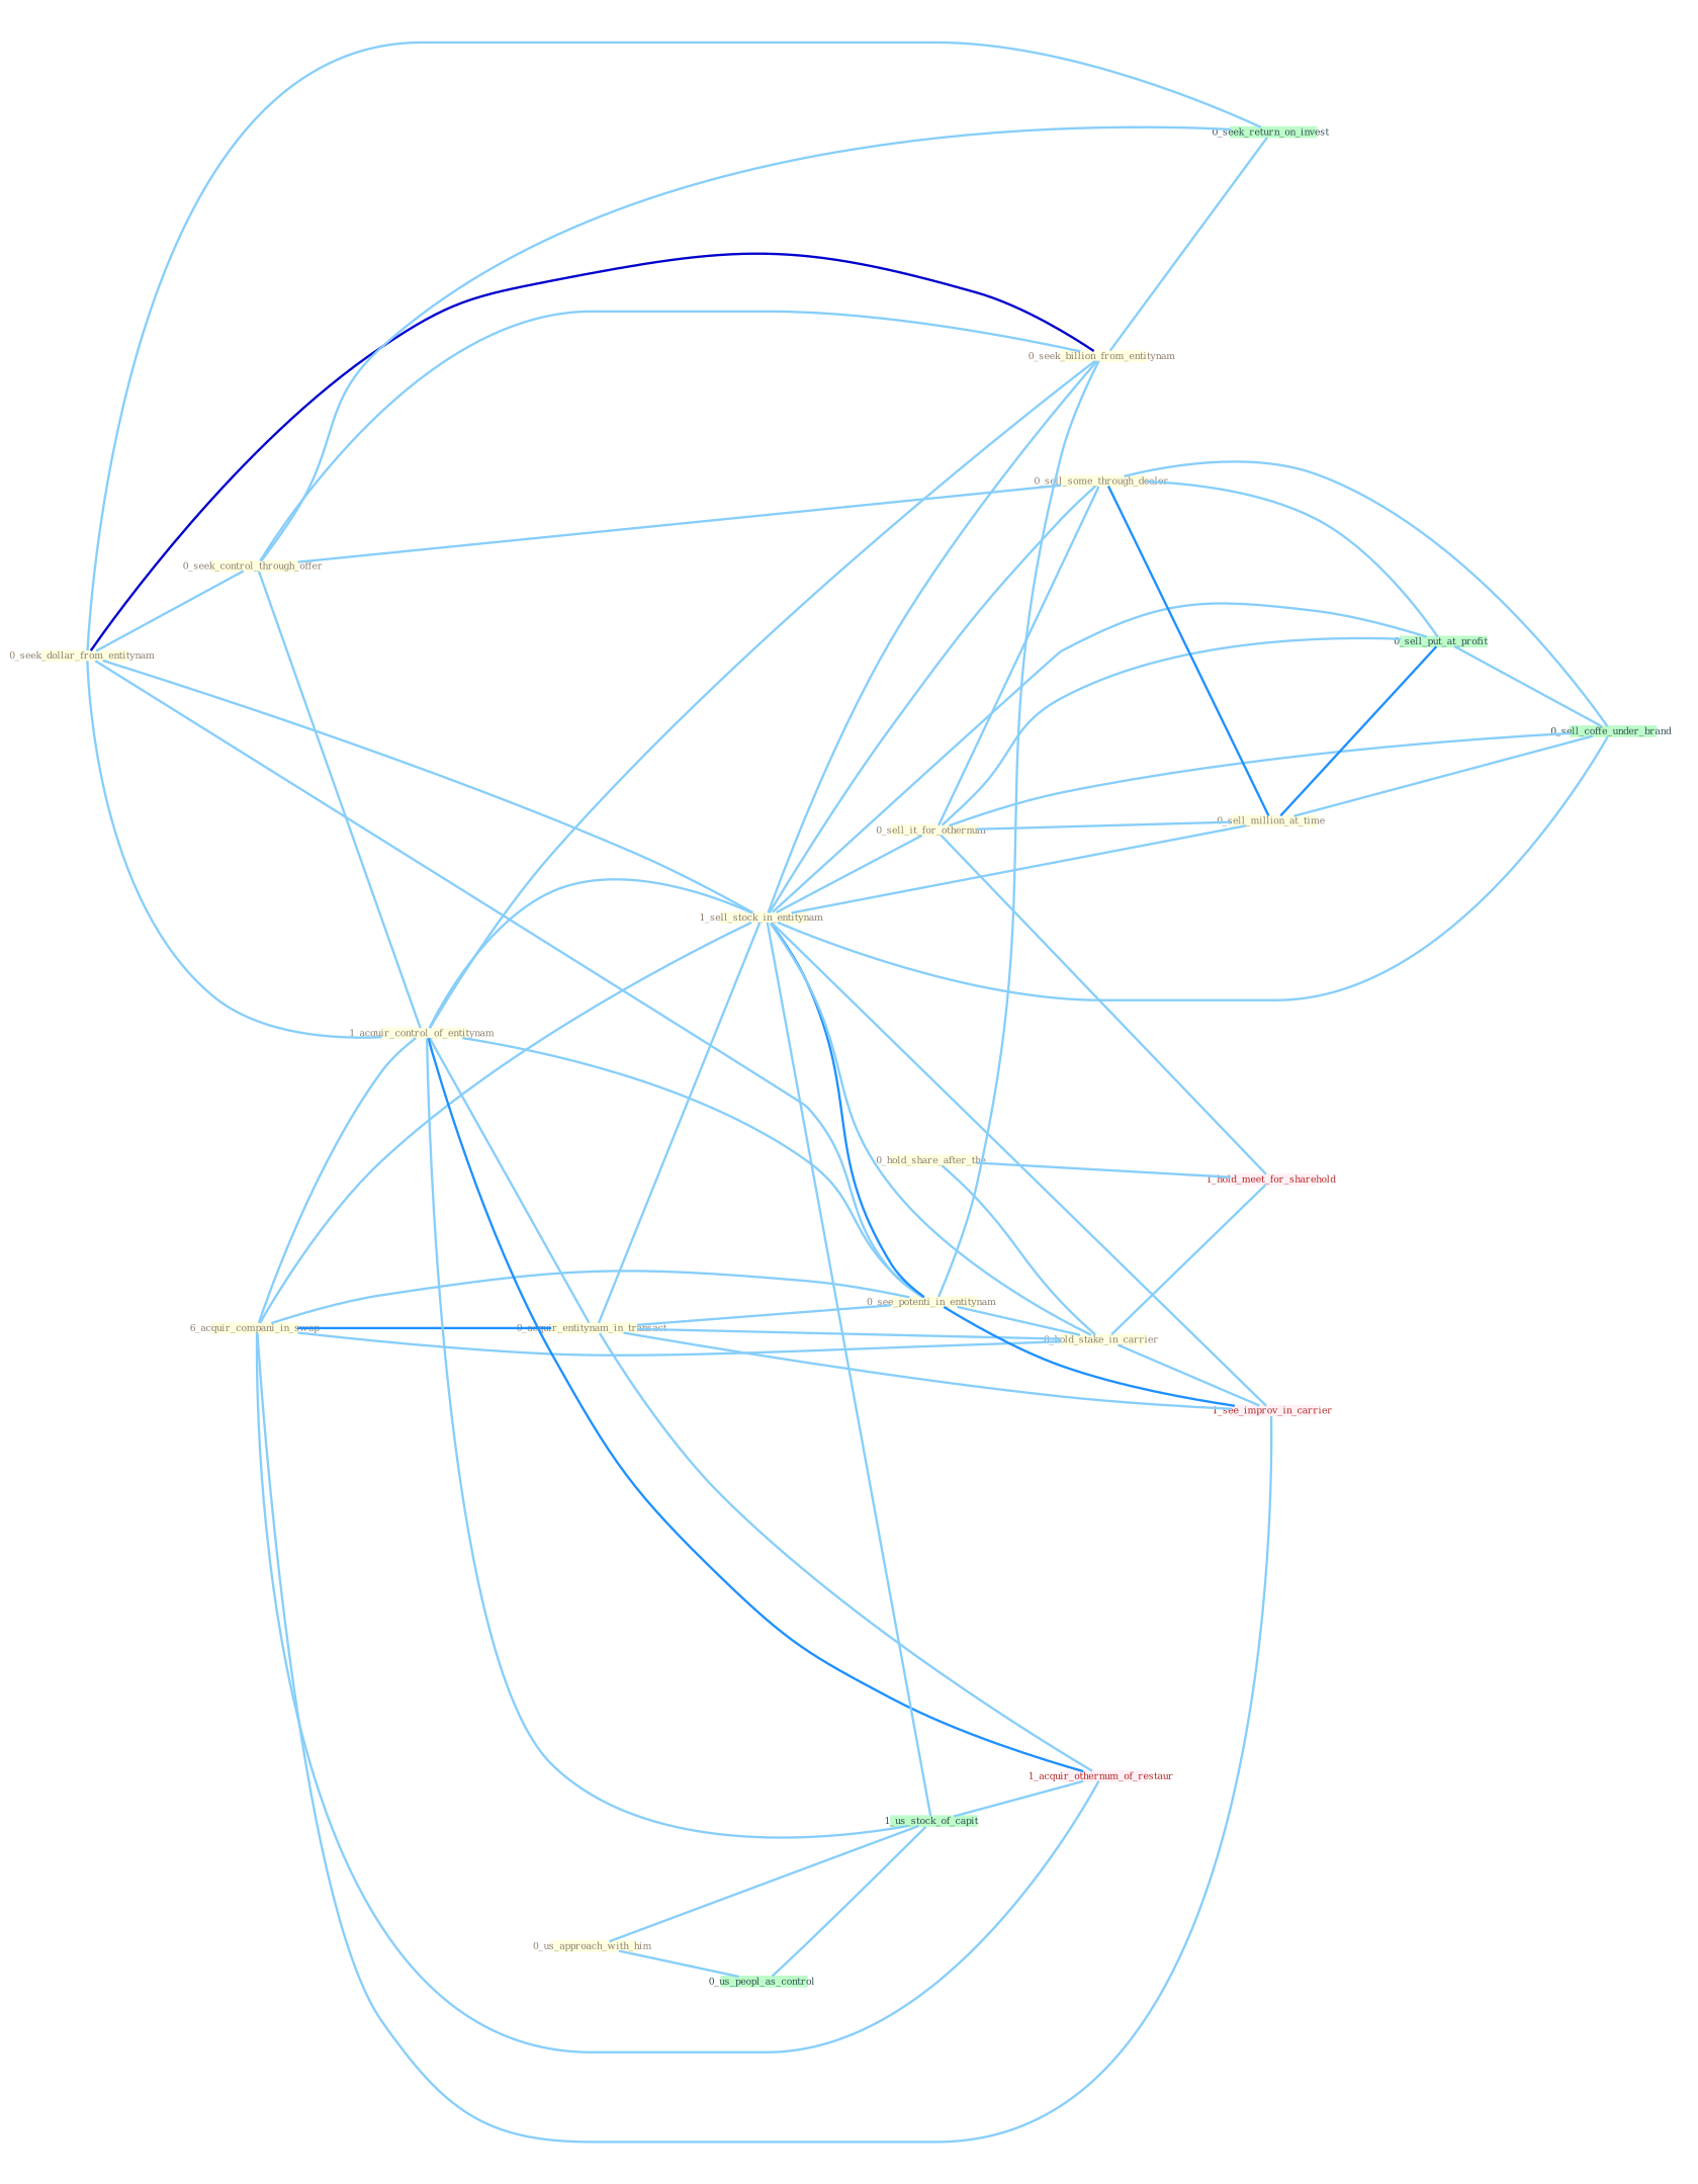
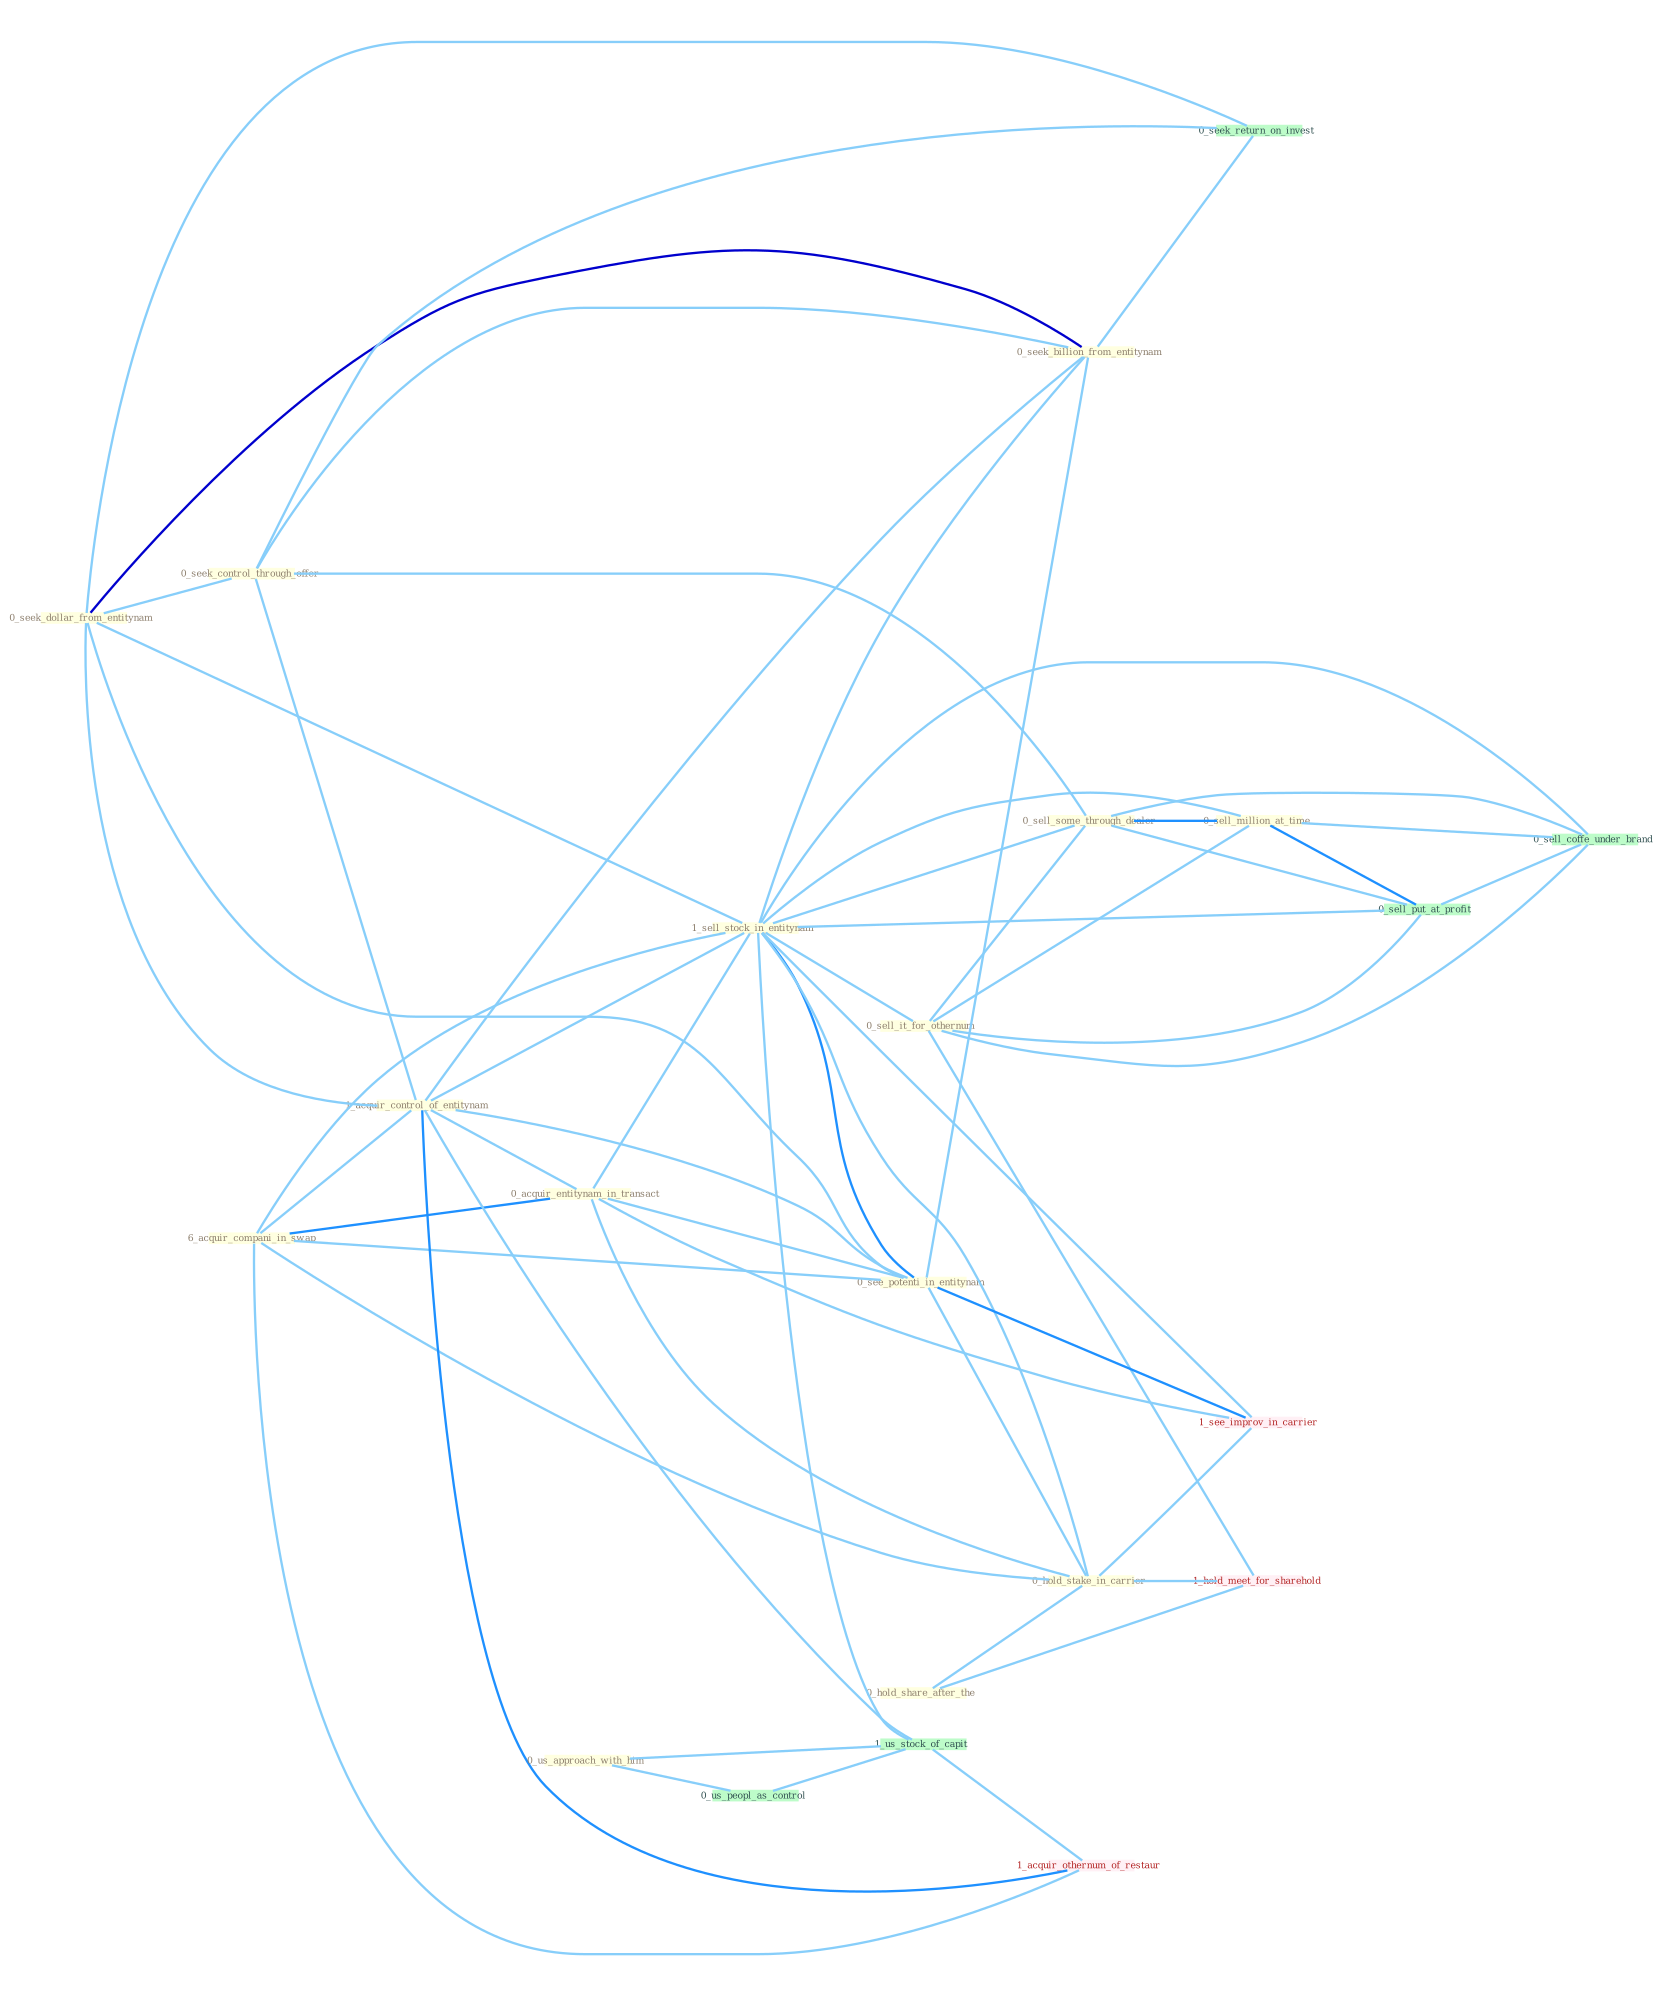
  graph {
    rankdir=LR
    node [color="#ffffe0" fixedsize=true fontcolor="#8b7d6b" fontsize=4 shape=polygon style=filled]
    edge [color="#87cefa" w=1]
    "0_seek_dollar_from_entitynam " [height=.06 width=.5]
    "0_hold_share_after_the " [height=.06 width=.5]
    n3 [height=.06 label="6_acquir_compani_in_swap" width=.5]
    "0_seek_control_through_offer " [height=.06 width=.5]
    "1_acquir_control_of_entitynam " [height=.06 width=.5]
    "0_acquir_entitynam_in_transact " [height=.06 width=.5]
    "1_sell_stock_in_entitynam " [height=.06 width=.5]
    "0_sell_it_for_othernum " [height=.06 width=.5]
    "0_sell_some_through_dealer " [height=.06 width=.5]
    "0_see_potenti_in_entitynam " [height=.06 width=.5]
    "0_hold_stake_in_carrier " [height=.06 width=.5]
    "0_sell_million_at_time " [height=.06 width=.5]
    "0_us_approach_with_him " [height=.06 width=.5]
    "0_seek_billion_from_entitynam " [height=.06 width=.5]
    n15 [color="#fff0f5" fontcolor="#b22222" height=.06 label="1_see_improv_in_carrier" width=.5]
    "1_hold_meet_for_sharehold " [color="#fff0f5" fontcolor="#b22222" height=.06 width=.5]
    "1_acquir_othernum_of_restaur " [color="#fff0f5" fontcolor="#b22222" height=.06 width=.5]
    "0_seek_return_on_invest " [color="#BDFCC9" fontcolor="#2f4f4f" height=.06 width=.5]
    "1_us_stock_of_capit " [color="#BDFCC9" fontcolor="#2f4f4f" height=.06 width=.5]
    "0_sell_put_at_profit " [color="#BDFCC9" fontcolor="#2f4f4f" height=.06 width=.5]
    "0_sell_coffe_under_brand " [color="#BDFCC9" fontcolor="#2f4f4f" height=.06 width=.5]
    "0_us_peopl_as_control " [color="#BDFCC9" fontcolor="#2f4f4f" height=.06 width=.5]
    subgraph sub_1 {
      "0_seek_dollar_from_entitynam "
      "0_hold_share_after_the "
      n3
      "0_seek_control_through_offer "
      "1_acquir_control_of_entitynam "
      "0_acquir_entitynam_in_transact "
      "1_sell_stock_in_entitynam "
      "0_sell_it_for_othernum "
      "0_sell_some_through_dealer "
      "0_see_potenti_in_entitynam "
      "0_hold_stake_in_carrier "
      "0_sell_million_at_time "
      "0_us_approach_with_him "
      "0_seek_billion_from_entitynam "
    }
    subgraph sub_2 {
      n15
      "1_hold_meet_for_sharehold "
      "1_acquir_othernum_of_restaur "
    }
    "0_seek_dollar_from_entitynam " -- "0_seek_control_through_offer "
    "0_seek_dollar_from_entitynam " -- "1_acquir_control_of_entitynam "
    "0_seek_dollar_from_entitynam " -- "1_sell_stock_in_entitynam "
    "0_seek_dollar_from_entitynam " -- "0_see_potenti_in_entitynam "
    "0_seek_dollar_from_entitynam " -- "0_seek_billion_from_entitynam " [color="#0000cd" w=3]
    "0_seek_dollar_from_entitynam " -- "0_seek_return_on_invest "
    "0_hold_share_after_the " -- "0_hold_stake_in_carrier "
    "0_hold_share_after_the " -- "1_hold_meet_for_sharehold "
    n3 -- "1_acquir_control_of_entitynam "
    n3 -- "0_acquir_entitynam_in_transact " [color="#1e90ff" w=2]
    n3 -- "1_sell_stock_in_entitynam "
    n3 -- "0_see_potenti_in_entitynam "
    n3 -- "0_hold_stake_in_carrier "
-   n3 -- n15
    n3 -- "1_acquir_othernum_of_restaur "
    "0_seek_control_through_offer " -- "1_acquir_control_of_entitynam "
    "0_seek_control_through_offer " -- "0_sell_some_through_dealer "
    "0_seek_control_through_offer " -- "0_seek_billion_from_entitynam "
    "0_seek_control_through_offer " -- "0_seek_return_on_invest "
    "1_acquir_control_of_entitynam " -- "0_acquir_entitynam_in_transact "
    "1_acquir_control_of_entitynam " -- "1_sell_stock_in_entitynam "
    "1_acquir_control_of_entitynam " -- "0_see_potenti_in_entitynam "
    "1_acquir_control_of_entitynam " -- "0_seek_billion_from_entitynam "
    "1_acquir_control_of_entitynam " -- "1_acquir_othernum_of_restaur " [color="#1e90ff" w=2]
    "1_acquir_control_of_entitynam " -- "1_us_stock_of_capit "
    "0_acquir_entitynam_in_transact " -- "1_sell_stock_in_entitynam "
    "0_acquir_entitynam_in_transact " -- "0_see_potenti_in_entitynam "
    "0_acquir_entitynam_in_transact " -- "0_hold_stake_in_carrier "
    "0_acquir_entitynam_in_transact " -- n15
-   "0_acquir_entitynam_in_transact " -- "1_acquir_othernum_of_restaur "
    "1_sell_stock_in_entitynam " -- "0_sell_it_for_othernum "
    "1_sell_stock_in_entitynam " -- "0_sell_some_through_dealer "
    "1_sell_stock_in_entitynam " -- "0_see_potenti_in_entitynam " [color="#1e90ff" w=2]
    "1_sell_stock_in_entitynam " -- "0_hold_stake_in_carrier "
    "1_sell_stock_in_entitynam " -- "0_sell_million_at_time "
    "1_sell_stock_in_entitynam " -- "0_seek_billion_from_entitynam "
    "1_sell_stock_in_entitynam " -- n15
    "1_sell_stock_in_entitynam " -- "1_us_stock_of_capit "
    "1_sell_stock_in_entitynam " -- "0_sell_put_at_profit "
    "1_sell_stock_in_entitynam " -- "0_sell_coffe_under_brand "
    "0_sell_it_for_othernum " -- "0_sell_some_through_dealer "
    "0_sell_it_for_othernum " -- "0_sell_million_at_time "
    "0_sell_it_for_othernum " -- "1_hold_meet_for_sharehold "
    "0_sell_it_for_othernum " -- "0_sell_put_at_profit "
    "0_sell_it_for_othernum " -- "0_sell_coffe_under_brand "
    "0_sell_some_through_dealer " -- "0_sell_million_at_time " [color="#1e90ff"]
    "0_sell_some_through_dealer " -- "0_sell_put_at_profit "
    "0_sell_some_through_dealer " -- "0_sell_coffe_under_brand "
    "0_see_potenti_in_entitynam " -- "0_hold_stake_in_carrier "
    "0_see_potenti_in_entitynam " -- "0_seek_billion_from_entitynam "
    "0_see_potenti_in_entitynam " -- n15 [color="#1e90ff" w=2]
    "0_hold_stake_in_carrier " -- n15
    "0_hold_stake_in_carrier " -- "1_hold_meet_for_sharehold "
    "0_sell_million_at_time " -- "0_sell_put_at_profit " [color="#1e90ff" w=2]
    "0_sell_million_at_time " -- "0_sell_coffe_under_brand "
    "0_us_approach_with_him " -- "1_us_stock_of_capit "
    "0_us_approach_with_him " -- "0_us_peopl_as_control "
    "0_seek_billion_from_entitynam " -- "0_seek_return_on_invest "
    "1_us_stock_of_capit " -- "1_acquir_othernum_of_restaur "
    "0_sell_put_at_profit " -- "0_sell_coffe_under_brand "
    "0_us_peopl_as_control " -- "1_us_stock_of_capit "
  }
